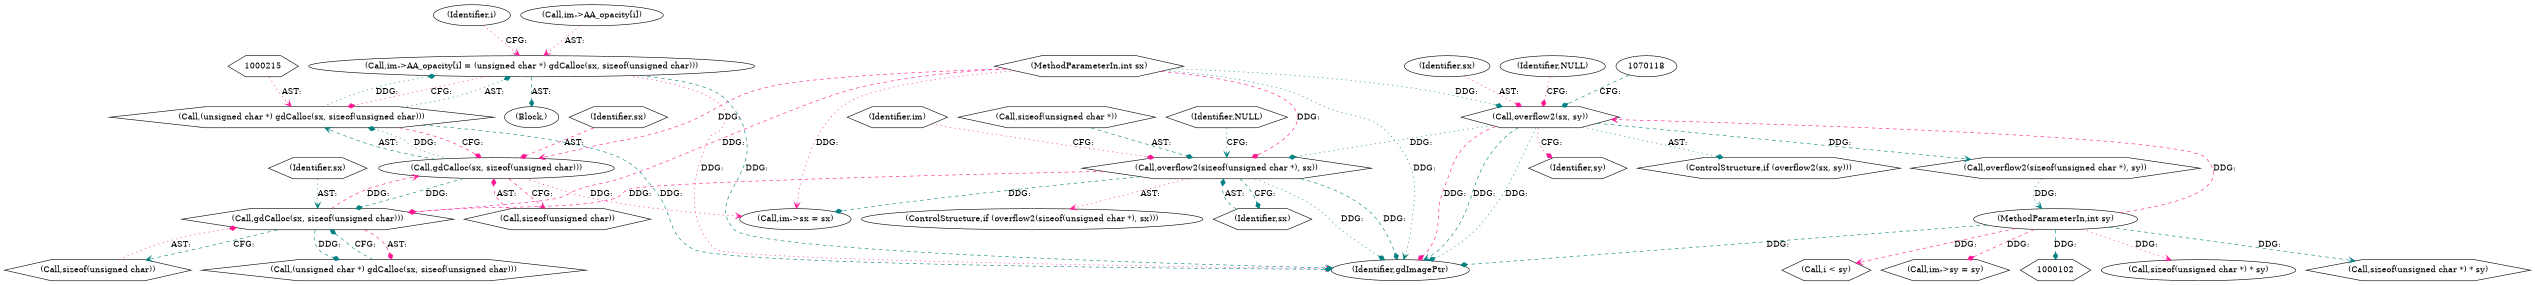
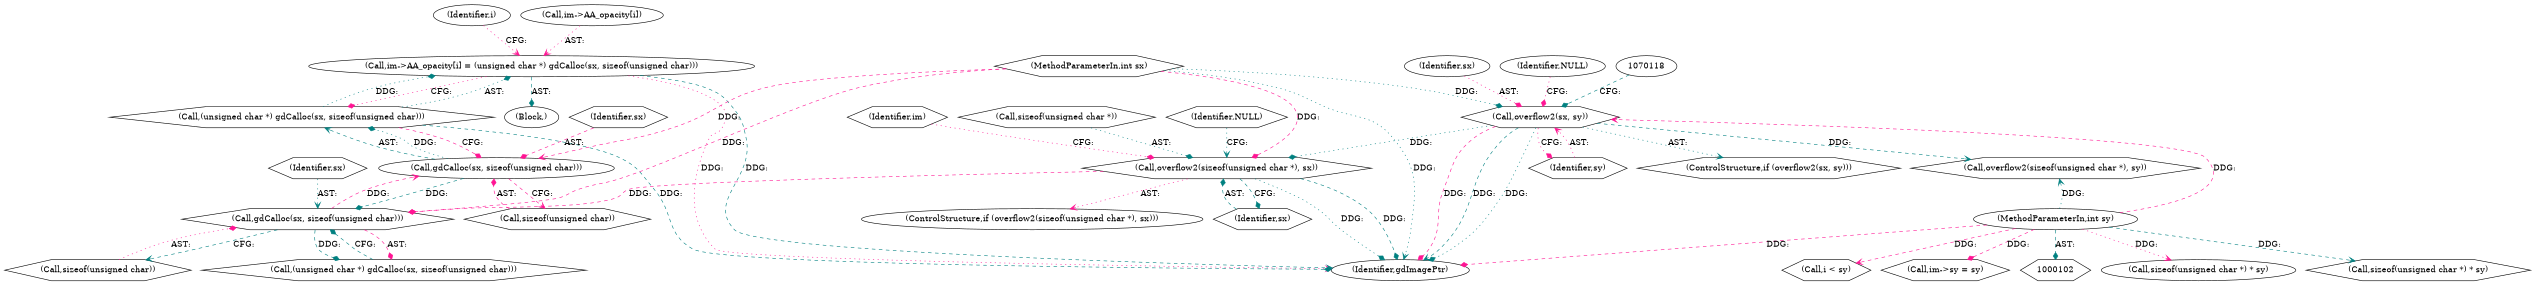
  digraph {
    node [shape=hexagon]
    edge [arrowhead=diamond color=deeppink style=dashed]
    n1 [label="(Call,im->AA_opacity[i] = (unsigned char *) gdCalloc(sx, sizeof(unsigned char)))" shape=ellipse]
    n2 [label="(Call,(unsigned char *) gdCalloc(sx, sizeof(unsigned char)))"]
    n3 [label="(Identifier,gdImagePtr)" shape=ellipse]
    n4 [label="(Block,)" shape=ellipse]
    n5 [label="(Call,gdCalloc(sx, sizeof(unsigned char)))" shape=ellipse]
    n6 [label="(Call,gdCalloc(sx, sizeof(unsigned char)))"]
-   n7 [label="(Call,im->sx = sx)" shape=ellipse]
    n8 [label="(Call,sizeof(unsigned char))"]
    n9 [label="(Call,(unsigned char *) gdCalloc(sx, sizeof(unsigned char)))"]
    n10 [label="(Call,sizeof(unsigned char))"]
    n11 [label="(Call,overflow2(sizeof(unsigned char *), sx))"]
    n12 [label="(ControlStructure,if (overflow2(sizeof(unsigned char *), sx)))" shape=ellipse]
    n13 [label="(Identifier,sx)"]
    n14 [label="(Call,overflow2(sx, sy))"]
    n15 [label="(Call,overflow2(sizeof(unsigned char *), sy))"]
    n16 [label="(Identifier,sy)"]
    n17 [label="(ControlStructure,if (overflow2(sx, sy)))"]
    n18 [label="(MethodParameterIn,int sx)"]
    n19 [label="(MethodParameterIn,int sy)" shape=ellipse]
    1000102
    n21 [label="(Call,sizeof(unsigned char *) * sy)" shape=ellipse]
    n22 [label="(Call,sizeof(unsigned char *) * sy)"]
    n23 [label="(Call,i < sy)"]
    n24 [label="(Call,im->sy = sy)"]
    n25 [label="(Identifier,sx)"]
    n26 [label="(Identifier,i)" shape=ellipse]
    n27 [label="(Identifier,sx)" shape=ellipse]
    n28 [label="(Identifier,sx)"]
    n29 [label="(Call,im->AA_opacity[i])" shape=ellipse]
    n30 [label="(Call,sizeof(unsigned char *))"]
    n31 [label="(Identifier,NULL)" shape=ellipse]
    n32 [label="(Identifier,NULL)"]
    n33 [label="(Identifier,im)"]
-   1000215
    n35 [label=1070118 shape=ellipse]
    n1 -> n2 [label="CFG: " style=dotted]
    n1 -> n3 [arrowhead=vee label="DDG: " style=dotted]
    n1 -> n3 [arrowhead=vee color=teal label="DDG: "]
    n1 -> n4 [color=teal label="AST: "]
    n2 -> n1 [color=teal label="AST: " style=dotted]
    n2 -> n1 [color=teal label="DDG: " style=dotted]
    n2 -> n3 [color=teal label="DDG: "]
    n2 -> n5 [label="CFG: "]
    n5 -> n2 [arrowhead=vee color=teal label="AST: "]
    n5 -> n2 [color=teal label="DDG: " style=dotted]
    n5 -> n6 [color=teal label="DDG: "]
-   n5 -> n7 [arrowhead=vee label="DDG: " style=dotted]
    n5 -> n8 [arrowhead=vee label="CFG: "]
    n6 -> n5 [arrowhead=vee label="DDG: "]
    n6 -> n9 [label="AST: "]
    n6 -> n9 [color=teal label="DDG: "]
    n6 -> n10 [arrowhead=vee color=teal label="CFG: "]
    n8 -> n5 [label="AST: "]
    n9 -> n6 [color=teal label="CFG: "]
    n10 -> n6 [label="AST: " style=dotted]
    n11 -> n3 [color=teal label="DDG: " style=dotted]
    n11 -> n3 [color=teal label="DDG: "]
    n11 -> n6 [label="DDG: "]
-   n11 -> n7 [color=teal label="DDG: "]
    n11 -> n12 [arrowhead=vee label="AST: " style=dotted]
    n11 -> n13 [color=teal label="CFG: "]
    n13 -> n11 [color=teal label="AST: "]
    n14 -> n3 [label="DDG: "]
    n14 -> n3 [arrowhead=vee color=teal label="DDG: "]
    n14 -> n3 [color=teal label="DDG: " style=dotted]
    n14 -> n11 [color=teal label="DDG: " style=dotted]
    n14 -> n15 [arrowhead=vee color=teal label="DDG: "]
    n14 -> n16 [label="CFG: " style=dotted]
-   n14 -> n17 [color=teal label="AST: " style=dotted]
+   n14 -> n17 [arrowhead=vee color=teal label="AST: " style=dotted]
+   n16 -> n14 [arrowhead=vee label="AST: " style=dotted]
    n18 -> n3 [arrowhead=vee color=teal label="DDG: " style=dotted]
    n18 -> n5 [arrowhead=vee label="DDG: "]
    n18 -> n6 [label="DDG: "]
-   n18 -> n7 [arrowhead=vee label="DDG: " style=dotted]
    n18 -> n11 [label="DDG: "]
    n18 -> n14 [color=teal label="DDG: " style=dotted]
-   n19 -> n3 [color=teal label="DDG: "]
+   n19 -> n3 [label="DDG: "]
    n19 -> n14 [arrowhead=vee label="DDG: "]
-   n15 -> n19 [arrowhead=vee color=teal label="DDG: " style=dotted]
-   n19 -> 1000102 [color=teal label="DDG: "]
+   n19 -> n15 [arrowhead=vee color=teal label="DDG: " style=dotted]
+   n19 -> 1000102 [color=teal label="AST: "]
    n19 -> n21 [arrowhead=vee label="DDG: " style=dotted]
    n19 -> n22 [arrowhead=vee color=teal label="DDG: "]
    n19 -> n23 [arrowhead=vee label="DDG: "]
    n19 -> n24 [label="DDG: "]
    n25 -> n6 [arrowhead=vee color=teal label="AST: " style=dotted]
    n26 -> n1 [arrowhead=vee label="CFG: " style=dotted]
    n27 -> n14 [label="AST: " style=dotted]
    n28 -> n5 [label="AST: "]
    n29 -> n1 [arrowhead=vee label="AST: " style=dotted]
-   n30 -> n11 [color=teal label="AST: "]
+   n30 -> n11 [color=teal label="AST: " style=dotted]
    n31 -> n14 [label="CFG: " style=dotted]
    n32 -> n11 [arrowhead=vee color=teal label="CFG: " style=dotted]
    n33 -> n11 [label="CFG: " style=dotted]
-   1000215 -> n2 [arrowhead=vee label="AST: " style=dotted]
    n35 -> n14 [color=teal label="CFG: "]
  }
